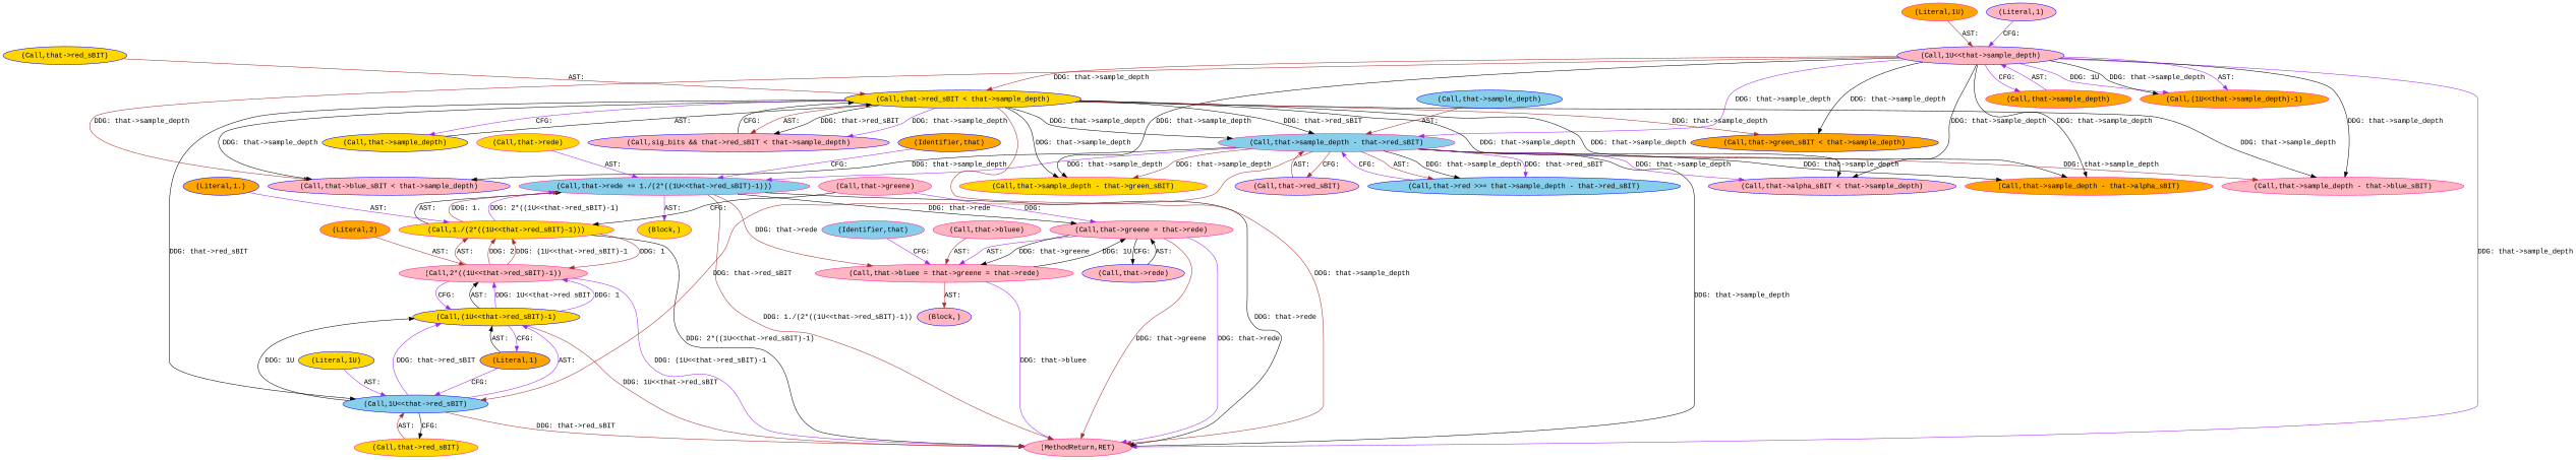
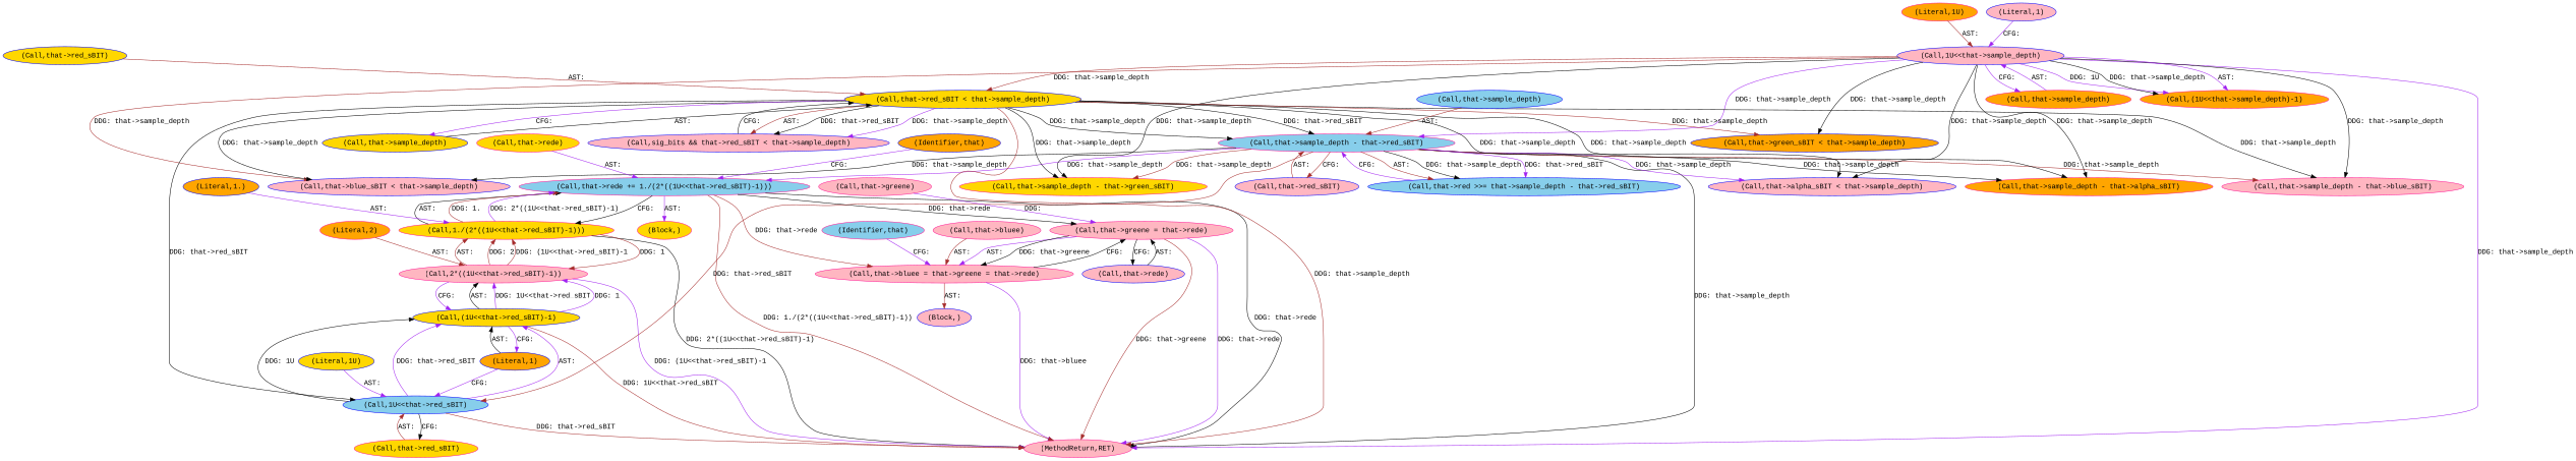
  digraph {
    fontname="Liberation Mono"
    node [color=deeppink fillcolor=lightpink fontname="Liberation Mono" style=filled]
    edge [color=black fontname="Liberation Mono"]
    n1 [label="(Call,that->greene = that->rede)"]
    n2 [label="(Call,that->bluee = that->greene = that->rede)"]
    n3 [label="(MethodReturn,RET)"]
    n4 [color=blue label="(Call,that->rede)"]
    n5 [color=blue label="(Block,)"]
    n6 [fillcolor=skyblue label="(Call,that->rede += 1./(2*((1U<<that->red_sBIT)-1)))"]
    n7 [fillcolor=gold label="(Call,1./(2*((1U<<that->red_sBIT)-1)))"]
    n8 [fillcolor=gold label="(Block,)"]
    n9 [label="(Call,2*((1U<<that->red_sBIT)-1))"]
    n10 [color=blue fillcolor=gold label="(Call,(1U<<that->red_sBIT)-1)"]
    n11 [color=blue fillcolor=orange label="(Literal,1)"]
    n12 [color=blue fillcolor=skyblue label="(Call,1U<<that->red_sBIT)"]
    n13 [fillcolor=gold label="(Call,that->red_sBIT)"]
    n14 [fillcolor=skyblue label="(Call,that->sample_depth - that->red_sBIT)"]
    n15 [color=blue label="(Call,that->blue_sBIT < that->sample_depth)"]
    n16 [color=blue label="(Call,that->red_sBIT)"]
    n17 [fillcolor=gold label="(Call,that->sample_depth - that->green_sBIT)"]
    n18 [color=blue label="(Call,that->alpha_sBIT < that->sample_depth)"]
    n19 [fillcolor=orange label="(Call,that->sample_depth - that->alpha_sBIT)"]
    n20 [label="(Call,that->sample_depth - that->blue_sBIT)"]
    n21 [color=blue fillcolor=skyblue label="(Call,that->red >>= that->sample_depth - that->red_sBIT)"]
    n22 [color=blue fillcolor=orange label="(Call,that->green_sBIT < that->sample_depth)"]
    n23 [color=blue label="(Call,1U<<that->sample_depth)"]
    n24 [color=blue fillcolor=gold label="(Call,that->red_sBIT < that->sample_depth)"]
    n25 [fillcolor=orange label="(Call,that->sample_depth)"]
    n26 [fillcolor=orange label="(Call,(1U<<that->sample_depth)-1)"]
    n27 [color=blue label="(Call,sig_bits && that->red_sBIT < that->sample_depth)"]
    n28 [color=blue fillcolor=gold label="(Call,that->sample_depth)"]
    n29 [fillcolor=skyblue label="(Identifier,that)"]
    n30 [color=blue fillcolor=gold label="(Call,that->red_sBIT)"]
    n31 [fillcolor=orange label="(Literal,2)"]
    n32 [label="(Call,that->bluee)"]
    n33 [label="(Call,that->greene)"]
    n34 [fillcolor=orange label="(Literal,1U)"]
    n35 [color=blue fillcolor=orange label="(Literal,1.)"]
    n36 [fillcolor=gold label="(Call,that->rede)"]
    n37 [color=blue fillcolor=orange label="(Identifier,that)"]
    n38 [color=blue fillcolor=skyblue label="(Call,that->sample_depth)"]
    n39 [color=blue fillcolor=gold label="(Literal,1U)"]
    n40 [color=blue label="(Literal,1)"]
    n1 -> n2 [color=purple label="AST: "]
    n1 -> n2 [label="DDG: that->greene"]
    n1 -> n3 [color=purple label="DDG: that->rede"]
    n1 -> n3 [color=brown label="DDG: that->greene"]
    n1 -> n4 [label="CFG: "]
-   n2 -> n1 [label="DDG: 1U"]
+   n2 -> n1 [label="CFG: "]
    n2 -> n3 [color=purple label="DDG: that->bluee"]
    n2 -> n5 [color=brown label="AST: "]
    n4 -> n1 [label="AST: "]
    n6 -> n1 [label="DDG: that->rede"]
    n6 -> n2 [color=brown label="DDG: that->rede"]
    n6 -> n3 [color=brown label="DDG: 1./(2*((1U<<that->red_sBIT)-1))"]
    n6 -> n3 [label="DDG: that->rede"]
-   n33 -> n7 [label="CFG: "]
+   n6 -> n7 [label="CFG: "]
    n6 -> n8 [color=purple label="AST: "]
    n7 -> n3 [label="DDG: 2*((1U<<that->red_sBIT)-1)"]
    n7 -> n6 [label="AST: "]
    n7 -> n6 [color=brown label="DDG: 1."]
    n7 -> n6 [color=purple label="DDG: 2*((1U<<that->red_sBIT)-1)"]
    n7 -> n9 [color=brown label="DDG: 1"]
    n9 -> n3 [color=purple label="DDG: (1U<<that->red_sBIT)-1"]
    n9 -> n7 [color=brown label="AST: "]
    n9 -> n7 [color=brown label="DDG: 2"]
    n9 -> n7 [color=brown label="DDG: (1U<<that->red_sBIT)-1"]
    n9 -> n10 [color=purple label="CFG: "]
    n10 -> n3 [color=brown label="DDG: 1U<<that->red_sBIT"]
    n10 -> n9 [label="AST: "]
    n10 -> n9 [color=purple label="DDG: 1U<<that->red_sBIT"]
    n10 -> n9 [color=purple label="DDG: 1"]
    n10 -> n11 [color=purple label="CFG: "]
    n11 -> n10 [label="AST: "]
    n11 -> n12 [color=purple label="CFG: "]
    n12 -> n3 [color=brown label="DDG: that->red_sBIT"]
    n12 -> n10 [color=purple label="AST: "]
    n12 -> n10 [label="DDG: 1U"]
    n12 -> n10 [color=purple label="DDG: that->red_sBIT"]
    n12 -> n13 [label="CFG: "]
    n13 -> n12 [color=brown label="AST: "]
    n14 -> n3 [label="DDG: that->sample_depth"]
    n14 -> n6 [color=purple label="DDG: that->sample_depth"]
    n14 -> n12 [color=brown label="DDG: that->red_sBIT"]
    n14 -> n15 [label="DDG: that->sample_depth"]
    n14 -> n16 [color=brown label="CFG: "]
    n14 -> n17 [color=brown label="DDG: that->sample_depth"]
    n14 -> n18 [color=purple label="DDG: that->sample_depth"]
    n14 -> n19 [label="DDG: that->sample_depth"]
    n14 -> n20 [color=brown label="DDG: that->sample_depth"]
    n14 -> n21 [color=brown label="AST: "]
    n14 -> n21 [label="DDG: that->sample_depth"]
    n14 -> n21 [color=purple label="DDG: that->red_sBIT"]
    n16 -> n14 [color=brown label="AST: "]
    n21 -> n14 [color=purple label="CFG: "]
    n23 -> n3 [color=purple label="DDG: that->sample_depth"]
    n23 -> n14 [color=purple label="DDG: that->sample_depth"]
    n23 -> n15 [color=brown label="DDG: that->sample_depth"]
    n23 -> n17 [label="DDG: that->sample_depth"]
    n23 -> n18 [label="DDG: that->sample_depth"]
    n23 -> n19 [label="DDG: that->sample_depth"]
    n23 -> n20 [label="DDG: that->sample_depth"]
    n23 -> n22 [label="DDG: that->sample_depth"]
    n23 -> n24 [color=brown label="DDG: that->sample_depth"]
    n23 -> n25 [color=purple label="CFG: "]
    n23 -> n26 [color=purple label="AST: "]
    n23 -> n26 [color=purple label="DDG: 1U"]
    n23 -> n26 [label="DDG: that->sample_depth"]
    n24 -> n3 [color=brown label="DDG: that->sample_depth"]
    n24 -> n12 [label="DDG: that->red_sBIT"]
    n24 -> n14 [label="DDG: that->sample_depth"]
    n24 -> n14 [label="DDG: that->red_sBIT"]
    n24 -> n15 [label="DDG: that->sample_depth"]
    n24 -> n17 [label="DDG: that->sample_depth"]
    n24 -> n18 [label="DDG: that->sample_depth"]
    n24 -> n19 [label="DDG: that->sample_depth"]
    n24 -> n20 [label="DDG: that->sample_depth"]
    n24 -> n22 [color=brown label="DDG: that->sample_depth"]
    n24 -> n27 [color=brown label="AST: "]
    n24 -> n27 [label="DDG: that->red_sBIT"]
    n24 -> n27 [color=purple label="DDG: that->sample_depth"]
    n24 -> n28 [color=purple label="CFG: "]
    n25 -> n23 [color=purple label="AST: "]
    n27 -> n24 [label="CFG: "]
    n28 -> n24 [label="AST: "]
    n29 -> n2 [color=purple label="CFG: "]
    n30 -> n24 [color=brown label="AST: "]
    n31 -> n9 [color=brown label="AST: "]
    n32 -> n2 [color=brown label="AST: "]
    n33 -> n1 [color=purple label="DDG: "]
    n34 -> n23 [color=brown label="AST: "]
    n35 -> n7 [color=purple label="AST: "]
    n36 -> n6 [color=purple label="AST: "]
    n37 -> n6 [color=purple label="CFG: "]
    n38 -> n14 [color=brown label="AST: "]
    n39 -> n12 [color=purple label="AST: "]
    n40 -> n23 [color=purple label="CFG: "]
  }
